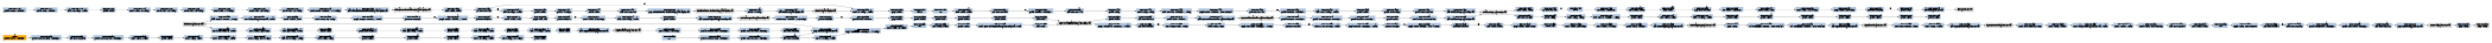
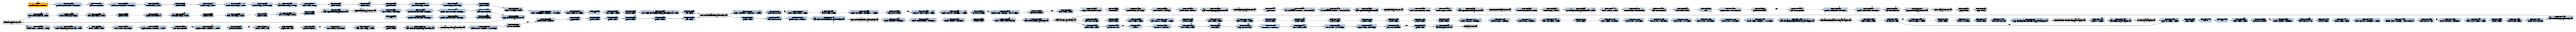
  digraph {
    rankdir=LR
    node [color=lightsteelblue fillcolor=lightsteelblue shape=rectangle style=filled]
    edge [color="#000000"]
    n1 [color=lightgrey fillcolor=orange label="start\npushl $0x70<UINT8>"]
    n2 [label="0x01001ed2\npushl $0x10013d8<UINT32>"]
    n3 [label="0x01001ed7\ncall 0x010020b8"]
    n4 [label="0x010020b8\npushl $0x1002108<UINT32>"]
    n5 [label="0x010020bd\nmovl %fs:0, %eax"]
    n6 [label="0x010020c3\npushl %eax"]
    n7 [label="0x010020c4\nmovl %esp, %fs:0"]
    n8 [label="0x010020cb\nmovl 0x10(%esp), %eax"]
    n9 [label="0x010020cf\nmovl %ebp, 0x10(%esp)"]
    n10 [label="0x010020d3\nleal 0x10(%esp), %ebp"]
    n11 [label="0x010020d7\nsubl %eax, %esp"]
    n12 [label="0x010020d9\npushl %ebx"]
    n13 [label="0x010020da\npushl %esi"]
    n14 [label="0x010020db\npushl %edi"]
    n15 [label="0x010020dc\nmovl -8(%ebp), %eax"]
    n16 [label="0x010020df\nmovl %esp, -24(%ebp)"]
    n17 [label="0x010020e2\npushl %eax"]
    n18 [label="0x010020e3\nmovl -4(%ebp), %eax"]
    n19 [label="0x010020e6\nmovl $0xffffffff<UINT32>, -4(%ebp)"]
    n20 [label="0x010020ed\nmovl %eax, -8(%ebp)"]
    n21 [label="0x010020f0\nret"]
    n22 [label="0x01001edc\nxorl %ebx, %ebx"]
    n23 [label="0x01001ede\npushl %ebx"]
    n24 [label="0x01001edf\nmovl GetModuleHandleA@kernel32.dll, %edi"]
    n25 [label="0x01001ee5\ncall %edi"]
    n26 [color=lightgrey fillcolor=lightgrey label="GetModuleHandleA@kernel32.dll"]
    n27 [label="0x01001ee7\ncmpw $0x5a4d<UINT16>, (%eax)"]
    n28 [label="0x0100203e\npushl %eax"]
    n29 [label="0x01001eec\njne 0x01001f0d"]
    n30 [label="0x0100203f\ncall 0x01001e72"]
    n31 [label="0x01001eee\nmovl 0x3c(%eax), %ecx"]
    n32 [label="0x01001ef1\naddl %eax, %ecx"]
    n33 [label="0x01001ef3\ncmpl $0x4550<UINT32>, (%ecx)"]
    n34 [label="0x01001ef9\njne 0x01001f0d"]
    n35 [label="0x01001efb\nmovzwl 0x18(%ecx), %eax"]
    n36 [label="0x01001eff\ncmpl $0x10b<UINT32>, %eax"]
    n37 [label="0x01001f04\nje 0x01001f25"]
    n38 [label="0x01001f25\ncmpl $0xe<UINT8>, 0x74(%ecx)"]
    n39 [label="0x01001f29\njbe 0x01001f0d"]
    n40 [label="0x01001f2b\nxorl %eax, %eax"]
    n41 [label="0x01001f2d\ncmpl %ebx, 0xe8(%ecx)"]
    n42 [label="0x01001f33\nsetne %al"]
    n43 [label="0x01001f36\nmovl %eax, -28(%ebp)"]
    n44 [label="0x01001f39\nmovl %ebx, -4(%ebp)"]
    n45 [label="0x01001f3c\npushl $0x2<UINT8>"]
    n46 [label="0x01001f3e\ncall __set_app_type@msvcrt.dll"]
    n47 [color=lightgrey fillcolor=lightgrey label="__set_app_type@msvcrt.dll"]
    n48 [label="0x01001f44\npopl %ecx"]
    n49 [label="0x01001f45\norl $0xffffffff<UINT8>, 0x01003464"]
    n50 [label="0x01001f4c\norl $0xffffffff<UINT8>, 0x01003468"]
    n51 [label="0x01001f53\ncall __p__fmode@msvcrt.dll"]
    n52 [color=lightgrey fillcolor=lightgrey label="__p__fmode@msvcrt.dll"]
    n53 [label="0x01001f59\nmovl 0x01003050, %ecx"]
    n54 [label="0x01001f5f\nmovl %ecx, (%eax)"]
    n55 [label="0x01001f61\ncall __p__commode@msvcrt.dll"]
    n56 [color=lightgrey fillcolor=lightgrey label="__p__commode@msvcrt.dll"]
    n57 [label="0x01001f67\nmovl 0x0100304c, %ecx"]
    n58 [label="0x01001f6d\nmovl %ecx, (%eax)"]
    n59 [label="0x01001f6f\nmovl _adjust_fdiv@msvcrt.dll, %eax"]
    n60 [label="0x01001f74\nmovl (%eax), %eax"]
    n61 [label="0x01001f76\nmovl %eax, 0x0100346c"]
    n62 [label="0x01001f7b\ncall 0x010020b4"]
    n63 [label="0x010020b4\nxorl %eax, %eax"]
    n64 [label="0x010020b6\nret"]
    n65 [label="0x01001f80\ncmpl %ebx, 0x01003000"]
    n66 [label="0x01001f86\njne 0x01001f94"]
    n67 [label="0x01001f94\ncall 0x010020a2"]
    n68 [label="0x010020a2\npushl $0x30000<UINT32>"]
    n69 [label="0x010020a7\npushl $0x10000<UINT32>"]
    n70 [label="0x010020ac\ncall 0x01002102"]
    n71 [label="0x01002102\njmp _controlfp@msvcrt.dll"]
    n72 [color=lightgrey fillcolor=lightgrey label="_controlfp@msvcrt.dll"]
    n73 [label="0x010020b1\npopl %ecx"]
    n74 [fillcolor=lightgrey label="0x010020b2\npopl %ecx"]
    n75 [label="0x010020b3\nret"]
    n76 [label="0x01001f99\npushl $0x10010c8<UINT32>"]
    n77 [label="0x01001f9e\npushl $0x10010c4<UINT32>"]
    n78 [label="0x01001fa3\ncall 0x0100209c"]
    n79 [label="0x0100209c\njmp _initterm@msvcrt.dll"]
    n80 [color=lightgrey fillcolor=lightgrey label="_initterm@msvcrt.dll"]
    n81 [label="0x01001fa8\nmovl 0x01003048, %eax"]
    n82 [label="0x01001fde\naddl $0x24<UINT8>, %esp"]
    n83 [label="0x01001fad\nmovl %eax, -32(%ebp)"]
    n84 [label="0x01001fe1\nmovl _acmdln@msvcrt.dll, %eax"]
    n85 [label="0x01001fb0\nleal -32(%ebp), %eax"]
    n86 [label="0x01001fb3\npushl %eax"]
    n87 [label="0x01001fb4\npushl 0x01003044"]
    n88 [label="0x01001fba\nleal -36(%ebp), %eax"]
    n89 [label="0x01001fbd\npushl %eax"]
    n90 [label="0x01001fbe\nleal -40(%ebp), %eax"]
    n91 [label="0x01001fc1\npushl %eax"]
    n92 [label="0x01001fc2\nleal -44(%ebp), %eax"]
    n93 [label="0x01001fc5\npushl %eax"]
    n94 [label="0x01001fc6\ncall __getmainargs@msvcrt.dll"]
    n95 [color=lightgrey fillcolor=lightgrey label="__getmainargs@msvcrt.dll"]
    n96 [label="0x01001fcc\nmovl %eax, -48(%ebp)"]
    n97 [label="0x01001fcf\npushl $0x10010c0<UINT32>"]
    n98 [label="0x01001fd4\npushl $0x10010bc<UINT32>"]
    n99 [label="0x01001fd9\ncall 0x0100209c"]
    n100 [label="0x01001fe6\nmovl (%eax), %esi"]
    n101 [label="0x01001fe8\nmovl %esi, -52(%ebp)"]
    n102 [label="0x01001feb\ncmpb $0x22<UINT8>, (%esi)"]
    n103 [label="0x01001fee\njne 0x0100202a"]
    n104 [label="0x0100202a\ncmpb $0x20<UINT8>, (%esi)"]
    n105 [label="0x0100202d\njbe 0x01002007"]
    n106 [label="0x01002007\nmovb (%esi), %al"]
    n107 [label="0x01002009\ncmpb %bl, %al"]
    n108 [label="0x0100200b\nje 0x01002011"]
    n109 [label="0x01002011\nmovl %ebx, -76(%ebp)"]
    n110 [label="0x01002014\nleal -120(%ebp), %eax"]
    n111 [label="0x01002017\npushl %eax"]
    n112 [label="0x01002018\ncall GetStartupInfoA@kernel32.dll"]
    n113 [color=lightgrey fillcolor=lightgrey label="GetStartupInfoA@kernel32.dll"]
    n114 [label="0x0100201e\ntestb $0x1<UINT8>, -76(%ebp)"]
    n115 [label="0x01002022\nje 0x01002035"]
    n116 [label="0x01002035\npushl $0xa<UINT8>"]
    n117 [label="0x01002037\npopl %eax"]
    n118 [label="0x01002038\npushl %eax"]
    n119 [label="0x01002039\npushl %esi"]
    n120 [label="0x0100203a\npushl %ebx"]
    n121 [label="0x0100203b\npushl %ebx"]
    n122 [label="0x0100203c\ncall %edi"]
    n123 [label="0x01001e72\npushl $0x0<UINT8>"]
    n124 [label="0x01001e74\ncall GetModuleHandleW@kernel32.dll"]
    n125 [color=lightgrey fillcolor=lightgrey label="GetModuleHandleW@kernel32.dll"]
    n126 [label="0x01001e7a\npushl $0x200<UINT32>"]
    n127 [label="0x01001e7f\npushl $0x1003060<UINT32>"]
    n128 [label="0x01001e84\npushl $0xfb0<UINT32>"]
    n129 [label="0x01001e89\npushl %eax"]
    n130 [label="0x01001e8a\nmovl %eax, 0x01003460"]
    n131 [label="0x01001e8f\ncall LoadStringW@user32.dll"]
    n132 [color=lightgrey fillcolor=lightgrey label="LoadStringW@user32.dll"]
    n133 [label="0x01001e95\ncall 0x010016fd"]
    n134 [label="0x0100146d\ntestl %eax, %eax"]
    n135 [label="0x010016fd\npushl %ebp"]
    n136 [label="0x0100146f\nje 0x01001487"]
    n137 [label="0x010016fe\nmovl %esp, %ebp"]
    n138 [label="0x01001700\nsubl $0x10<UINT8>, %esp"]
    n139 [label="0x01001703\npushl %ebx"]
    n140 [label="0x01001704\nxorl %ebx, %ebx"]
    n141 [label="0x01001706\nleal -4(%ebp), %eax"]
    n142 [label="0x01001709\npushl %eax"]
    n143 [label="0x0100170a\npushl %ebx"]
    n144 [label="0x0100170b\npushl %ebx"]
    n145 [label="0x0100170c\npushl %ebx"]
    n146 [label="0x0100170d\npushl %ebx"]
    n147 [label="0x0100170e\npushl %ebx"]
    n148 [label="0x0100170f\npushl %ebx"]
+   n149 [label="0x01001710\npushl $0x220<UINT32>"]
    n150 [label="0x01001715\npushl $0x20<UINT8>"]
    n151 [label="0x01001717\npushl $0x2<UINT8>"]
    n152 [label="0x01001719\nleal -16(%ebp), %eax"]
    n153 [label="0x0100171c\npushl %eax"]
    n154 [label="0x0100171d\nmovl %ebx, -8(%ebp)"]
    n155 [label="0x01001720\nmovb %bl, -16(%ebp)"]
    n156 [label="0x01001723\nmovb %bl, -15(%ebp)"]
    n157 [label="0x01001726\nmovb %bl, -14(%ebp)"]
    n158 [label="0x01001729\nmovb %bl, -13(%ebp)"]
    n159 [label="0x0100172c\nmovb %bl, -12(%ebp)"]
    n160 [label="0x0100172f\nmovb $0x5<UINT8>, -11(%ebp)"]
    n161 [label="0x01001733\ncall AllocateAndInitializeSid@advapi32.dll"]
    n162 [color=lightgrey fillcolor=lightgrey label="AllocateAndInitializeSid@advapi32.dll"]
    n163 [label="0x01001739\ntestl %eax, %eax"]
    n164 [label="0x0100173b\nje 0x01001753"]
    n165 [label="0x0100173d\nleal -8(%ebp), %eax"]
    n166 [label="0x01001753\nmovl -8(%ebp), %eax"]
    n167 [label="0x01001740\npushl %eax"]
    n168 [label="0x01001756\npopl %ebx"]
    n169 [label="0x01001741\npushl -4(%ebp)"]
    n170 [label="0x01001757\nleave "]
    n171 [label="0x01001758\nret"]
    n172 [label="0x01001e9a\ntestl %eax, %eax"]
    n173 [label="0x01001e9c\njne 0x01001ead"]
    n174 [label="0x01001e9e\npushl $0xfa0<UINT32>"]
    n175 [label="0x01001ea3\ncall 0x01001440"]
    n176 [label="0x01001440\npushl %ebp"]
    n177 [label="0x01001441\nmovl %esp, %ebp"]
    n178 [label="0x01001443\nsubl $0x400<UINT32>, %esp"]
    n179 [label="0x01001449\ncmpb $0x0<UINT8>, 0x01003024"]
    n180 [label="0x01001450\njne 0x01001487"]
    n181 [label="0x01001452\npushl $0x200<UINT32>"]
    n182 [label="0x01001457\nleal -1024(%ebp), %eax"]
    n183 [label="0x0100145d\npushl %eax"]
    n184 [label="0x0100145e\npushl 0x8(%ebp)"]
    n185 [label="0x01001461\npushl 0x01003460"]
    n186 [label="0x01001467\ncall LoadStringW@user32.dll"]
    n187 [label="0x01001487\nleave "]
    n188 [label="0x01001488\nret $0x4<UINT16>"]
    n189 [label="0x01001ea8\nxorl %eax, %eax"]
    n190 [label="0x01001eaa\nincl %eax"]
    n191 [label="0x01001eab\njmp 0x01001ecd"]
    n192 [label="0x01001ecd\nret $0x10<UINT16>"]
    n193 [label="0x01002044\nmovl %eax, %esi"]
    n194 [label="0x01002046\nmovl %esi, -124(%ebp)"]
    n195 [label="0x01002049\ncmpl %ebx, -28(%ebp)"]
    n196 [label="0x0100204c\njne 0x01002055"]
    n197 [label="0x0100204e\npushl %esi"]
    n198 [label="0x0100204f\ncall exit@msvcrt.dll"]
    n199 [color=lightgrey fillcolor=lightgrey label="exit@msvcrt.dll"]
    n200 [label="0x01001744\npushl %ebx"]
    n201 [label="0x01001745\ncall 0x0100210e"]
    n202 [label="0x0100210e\njmp CheckTokenMembership@advapi32.dll"]
    n203 [color=lightgrey fillcolor=lightgrey label="CheckTokenMembership@advapi32.dll"]
    n204 [label="0x0100174a\npushl -4(%ebp)"]
    n205 [label="0x0100174d\ncall FreeSid@advapi32.dll"]
    n206 [color=lightgrey fillcolor=lightgrey label="FreeSid@advapi32.dll"]
    n1 -> n2
    n2 -> n3
    n3 -> n4
    n4 -> n5
    n5 -> n6
    n6 -> n7
    n7 -> n8
    n8 -> n9
    n9 -> n10
    n10 -> n11
    n11 -> n12
    n12 -> n13
    n13 -> n14
    n14 -> n15
    n15 -> n16
    n16 -> n17
-   n78 -> n18
+   n17 -> n18
    n18 -> n19
    n19 -> n20
    n20 -> n21
    n21 -> n22
    n22 -> n23
    n23 -> n24
    n24 -> n25
    n25 -> n26
    n26 -> n27
    n26 -> n28
    n27 -> n29
    n28 -> n30
    n29 -> n31 [label=F]
    n30 -> n123
    n31 -> n32
    n32 -> n33
    n33 -> n34
    n34 -> n35 [label=F]
    n35 -> n36
    n36 -> n37
    n37 -> n38 [label=T]
    n38 -> n39
    n39 -> n40 [label=F]
    n40 -> n41
    n41 -> n42
    n42 -> n43
    n43 -> n44
    n44 -> n45
    n45 -> n46
    n46 -> n47
    n47 -> n48
    n48 -> n49
    n49 -> n50
    n50 -> n51
    n51 -> n52
    n52 -> n53
    n53 -> n54
    n54 -> n55
    n55 -> n56
    n56 -> n57
    n57 -> n58
    n58 -> n59
    n59 -> n60
    n60 -> n61
    n61 -> n62
    n62 -> n63
    n63 -> n64
    n64 -> n65
    n65 -> n66
    n66 -> n67 [label=F]
    n67 -> n68
    n68 -> n69
    n69 -> n70
    n70 -> n71
    n71 -> n72
    n72 -> n73
    n73 -> n74
    n75 -> n76
    n76 -> n77
    n77 -> n78
    n78 -> n79
    n79 -> n80
    n80 -> n81
    n80 -> n82
    n81 -> n83
    n82 -> n84
    n83 -> n85
    n84 -> n100
    n85 -> n86
    n86 -> n87
    n87 -> n88
    n88 -> n89
    n89 -> n90
    n90 -> n91
    n91 -> n92
    n92 -> n93
    n93 -> n94
    n94 -> n95
    n95 -> n96
    n96 -> n97
    n97 -> n98
    n98 -> n99
    n99 -> n79
    n100 -> n101
    n101 -> n102
    n102 -> n103
    n103 -> n104 [label=T]
    n104 -> n105
    n105 -> n106 [label=T]
    n106 -> n107
    n107 -> n108
    n108 -> n109 [label=T]
    n109 -> n110
    n110 -> n111
    n111 -> n112
    n112 -> n113
    n113 -> n114
    n114 -> n115
    n115 -> n116 [label=T]
    n116 -> n117
    n117 -> n118
    n118 -> n119
    n119 -> n120
    n120 -> n121
    n121 -> n122
    n122 -> n26
    n123 -> n124
    n124 -> n125
    n125 -> n126
    n126 -> n127
    n127 -> n128
    n128 -> n129
    n129 -> n130
    n130 -> n131
    n131 -> n132
    n132 -> n133
    n132 -> n134
    n133 -> n135
    n134 -> n136
    n135 -> n137
    n136 -> n187 [label=T]
    n137 -> n138
    n138 -> n139
    n139 -> n140
    n140 -> n141
    n141 -> n142
    n142 -> n143
    n143 -> n144
    n144 -> n145
    n145 -> n146
    n146 -> n147
    n147 -> n148
+   n148 -> n149
+   n149 -> n150
    n150 -> n151
    n151 -> n152
    n152 -> n153
    n153 -> n154
    n154 -> n155
    n155 -> n156
    n156 -> n157
    n157 -> n158
    n158 -> n159
    n159 -> n160
    n160 -> n161
    n161 -> n162
    n162 -> n163
    n163 -> n164
    n164 -> n165 [label=F]
    n164 -> n166 [label=T]
    n165 -> n167
    n166 -> n168
    n167 -> n169
    n168 -> n170
    n169 -> n200
    n170 -> n171
    n171 -> n172
    n172 -> n173
    n173 -> n174 [label=F]
    n174 -> n175
    n175 -> n176
    n176 -> n177
    n177 -> n178
    n178 -> n179
    n179 -> n180
    n180 -> n181 [label=F]
    n181 -> n182
    n182 -> n183
    n183 -> n184
    n184 -> n185
    n185 -> n186
    n186 -> n132
    n187 -> n188
    n188 -> n189
    n189 -> n190
    n190 -> n191
    n191 -> n192
    n192 -> n193
    n193 -> n194
    n194 -> n195
    n195 -> n196
    n196 -> n197 [label=F]
    n197 -> n198
    n198 -> n199
    n200 -> n201
    n201 -> n202
    n202 -> n203
    n203 -> n204
    n204 -> n205
    n205 -> n206
    n206 -> n166
  }
